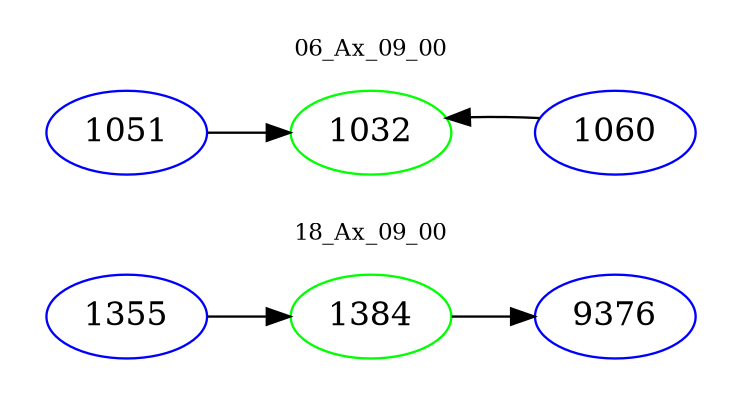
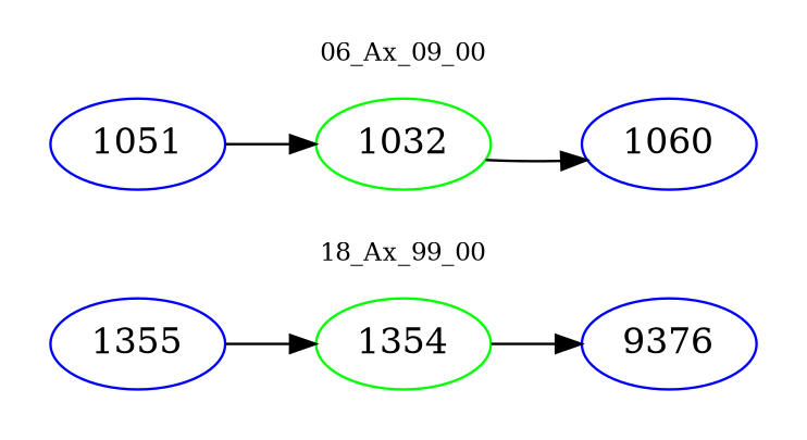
  digraph {
    rankdir=LR
    node [color=blue]
    edge [color=black]
    n1 [label=1355]
-   n2 [color=green label=1384]
+   n2 [color=green label=1354]
    n3 [label=9376]
    n4 [label=1051]
    n5 [color=green label=1032]
    n6 [label=1060]
    subgraph cluster_1 {
      color=white
      fontsize=10
-     label="18_Ax_09_00"
+     label="18_Ax_99_00"
      n1
      n2
      n3
    }
    subgraph cluster_2 {
      color=white
      fontsize=10
      label="06_Ax_09_00"
      n4
      n5
      n6
    }
    n1 -> n2
    n2 -> n3
    n4 -> n5
-   n6 -> n5
+   n5 -> n6
  }
